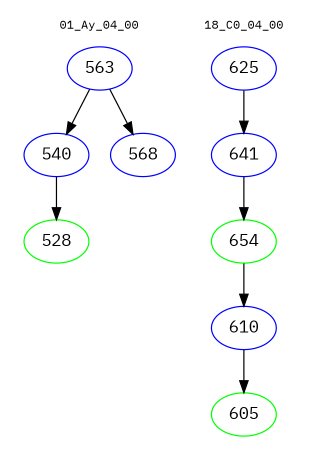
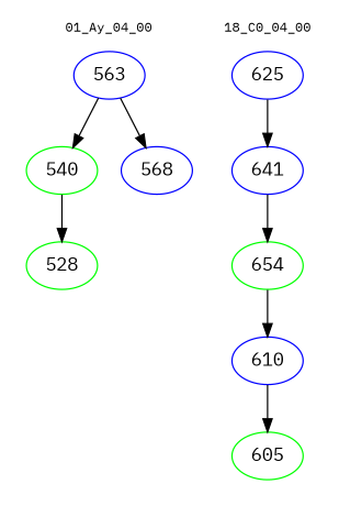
  digraph {
    fontname="IBM Plex Mono"
    node [color=blue fontname="IBM Plex Mono"]
    edge [color=black fontname="IBM Plex Mono"]
    n1 [label=563]
-   n2 [label=540]
+   n2 [color=green label=540]
    n3 [label=568]
    n4 [color=green label=528]
    n5 [label=625]
    n6 [label=610]
    n7 [label=641]
    n8 [color=green label=605]
    n9 [color=green label=654]
    subgraph cluster_1 {
      color=white
      fontsize=10
      label="01_Ay_04_00"
      n1
      n2
      n3
      n4
    }
    subgraph cluster_2 {
      color=white
      fontsize=10
      label="18_C0_04_00"
      n5
      n6
      n7
      n8
      n9
    }
    n1 -> n2
    n1 -> n3
    n2 -> n4
    n5 -> n7
    n6 -> n8
    n7 -> n9
    n9 -> n6
  }
